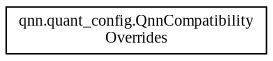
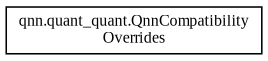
  digraph {
    rankdir=LR
    fontname="Liberation Serif"
-   n1 [color=black fillcolor=white fontname="Liberation Serif" fontsize=10 height=0.2 label="qnn.quant_config.QnnCompatibility\lOverrides" shape=record style=filled width=0.4]
+   n1 [color=black fillcolor=white fontname="Liberation Serif" fontsize=10 height=0.2 label="qnn.quant_quant.QnnCompatibility\lOverrides" shape=record style=filled width=0.4]
  }
